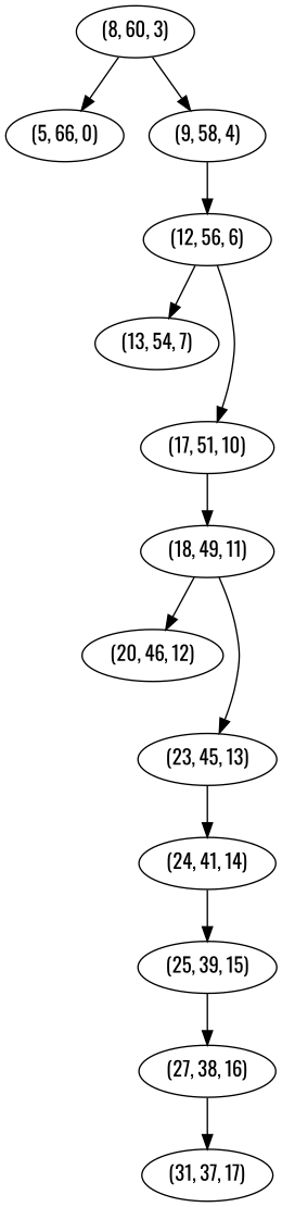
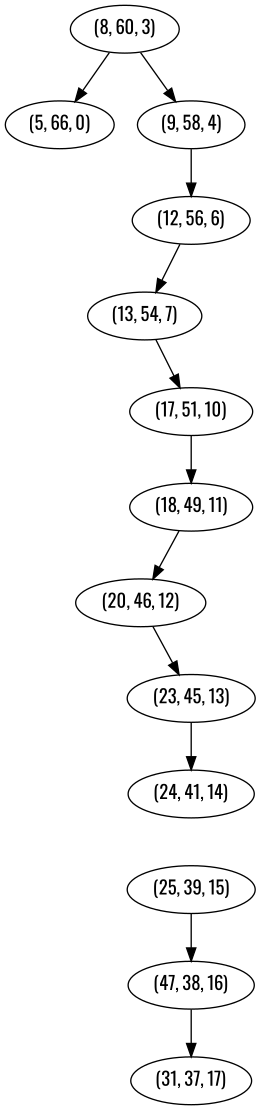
  digraph {
    fontname=Oswald
    node [fontname=Oswald]
    edge [fontname=Oswald]
    "(8, 60, 3)"
    "(5, 66, 0)"
    "(9, 58, 4)"
    "(12, 56, 6)"
    "(13, 54, 7)"
    "(17, 51, 10)"
    "(18, 49, 11)"
    "(20, 46, 12)"
    "(23, 45, 13)"
    "(24, 41, 14)"
    "(25, 39, 15)"
-   "(27, 38, 16)"
+   "(27, 38, 16)" [label="(47, 38, 16)"]
    "(31, 37, 17)"
    "(8, 60, 3)" -> "(5, 66, 0)"
    "(8, 60, 3)" -> "(9, 58, 4)"
    "(9, 58, 4)" -> "(12, 56, 6)"
    "(12, 56, 6)" -> "(13, 54, 7)"
-   "(12, 56, 6)" -> "(17, 51, 10)"
+   "(13, 54, 7)" -> "(17, 51, 10)"
    "(17, 51, 10)" -> "(18, 49, 11)"
    "(18, 49, 11)" -> "(20, 46, 12)"
-   "(18, 49, 11)" -> "(23, 45, 13)"
+   "(20, 46, 12)" -> "(23, 45, 13)"
    "(23, 45, 13)" -> "(24, 41, 14)"
-   "(24, 41, 14)" -> "(25, 39, 15)"
    "(25, 39, 15)" -> "(27, 38, 16)"
    "(27, 38, 16)" -> "(31, 37, 17)"
  }
